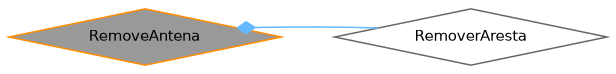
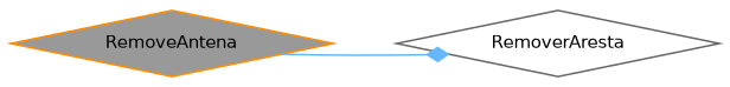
  digraph {
    rankdir=LR
    node [fontname=Helvetica fontsize=10 shape=diamond style=filled]
    n1 [color=darkorange fillcolor=grey60 fontcolor=black height=0.2 label=RemoveAntena width=0.4]
    n2 [color=gray40 fillcolor=white height=0.2 label=RemoverAresta width=0.4]
-   n2 -> n1 [color=steelblue1 fontname=Helvetica fontsize=10 labelfontname=Helvetica labelfontsize=10 style=solid arrowhead=diamond]
+   n1 -> n2 [color=steelblue1 fontname=Helvetica fontsize=10 labelfontname=Helvetica labelfontsize=10 style=solid arrowhead=diamond]
  }
